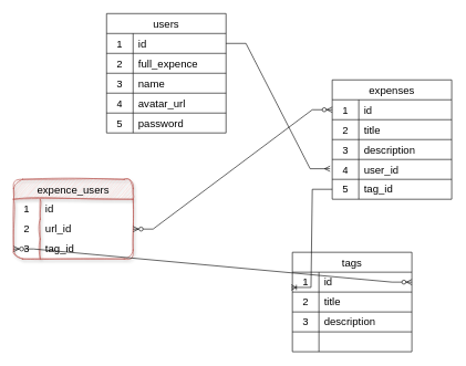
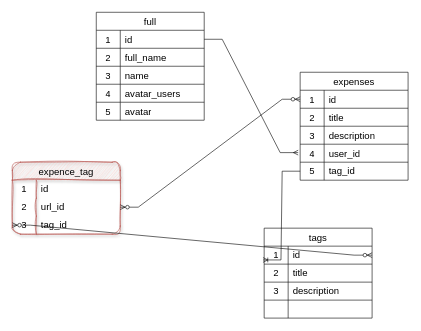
  <mxCell id="0" />
  <mxCell id="1" parent="0" />
- <mxCell id="2" value="users" style="shape=table;startSize=30;container=1;collapsible=0;childLayout=tableLayout;fixedRows=0;rowLines=1;fontStyle=0;strokeColor=default;fontSize=16;columnLines=1;resizeLast=0;resizeLastRow=0;swimlaneHead=1;" parent="1" vertex="1"><mxGeometry x="160" y="20" width="180" height="180" as="geometry" /></mxCell>
+ <mxCell id="2" value="full" style="shape=table;startSize=30;container=1;collapsible=0;childLayout=tableLayout;fixedRows=0;rowLines=1;fontStyle=0;strokeColor=default;fontSize=16;columnLines=1;resizeLast=0;resizeLastRow=0;swimlaneHead=1;" parent="1" vertex="1"><mxGeometry x="160" y="20" width="180" height="180" as="geometry" /></mxCell>
  <mxCell id="3" value="" style="shape=tableRow;horizontal=0;startSize=0;swimlaneHead=0;swimlaneBody=0;top=0;left=0;bottom=0;right=0;collapsible=0;dropTarget=0;fillColor=none;points=[[0,0.5],[1,0.5]];portConstraint=eastwest;strokeColor=inherit;fontSize=16;" parent="2" vertex="1"><mxGeometry y="30" width="180" height="30" as="geometry" /></mxCell>
  <mxCell id="4" value="1" style="shape=partialRectangle;html=1;whiteSpace=wrap;connectable=0;fillColor=none;top=0;left=0;bottom=0;right=0;overflow=hidden;pointerEvents=1;strokeColor=inherit;fontSize=16;" parent="3" vertex="1"><mxGeometry width="40" height="30" as="geometry"><mxRectangle width="40" height="30" as="alternateBounds" /></mxGeometry></mxCell>
  <mxCell id="5" value="id" style="shape=partialRectangle;html=1;whiteSpace=wrap;connectable=0;fillColor=none;top=0;left=0;bottom=0;right=0;align=left;spacingLeft=6;overflow=hidden;strokeColor=inherit;fontSize=16;" parent="3" vertex="1"><mxGeometry x="40" width="140" height="30" as="geometry"><mxRectangle width="140" height="30" as="alternateBounds" /></mxGeometry></mxCell>
  <mxCell id="6" value="" style="shape=tableRow;horizontal=0;startSize=0;swimlaneHead=0;swimlaneBody=0;top=0;left=0;bottom=0;right=0;collapsible=0;dropTarget=0;fillColor=none;points=[[0,0.5],[1,0.5]];portConstraint=eastwest;strokeColor=inherit;fontSize=16;" parent="2" vertex="1"><mxGeometry y="60" width="180" height="30" as="geometry" /></mxCell>
  <mxCell id="7" value="2" style="shape=partialRectangle;html=1;whiteSpace=wrap;connectable=0;fillColor=none;top=0;left=0;bottom=0;right=0;overflow=hidden;strokeColor=inherit;fontSize=16;" parent="6" vertex="1"><mxGeometry width="40" height="30" as="geometry"><mxRectangle width="40" height="30" as="alternateBounds" /></mxGeometry></mxCell>
- <mxCell id="8" value="full_expence" style="shape=partialRectangle;html=1;whiteSpace=wrap;connectable=0;fillColor=none;top=0;left=0;bottom=0;right=0;align=left;spacingLeft=6;overflow=hidden;strokeColor=inherit;fontSize=16;" parent="6" vertex="1"><mxGeometry x="40" width="140" height="30" as="geometry"><mxRectangle width="140" height="30" as="alternateBounds" /></mxGeometry></mxCell>
+ <mxCell id="8" value="full_name" style="shape=partialRectangle;html=1;whiteSpace=wrap;connectable=0;fillColor=none;top=0;left=0;bottom=0;right=0;align=left;spacingLeft=6;overflow=hidden;strokeColor=inherit;fontSize=16;" parent="6" vertex="1"><mxGeometry x="40" width="140" height="30" as="geometry"><mxRectangle width="140" height="30" as="alternateBounds" /></mxGeometry></mxCell>
  <mxCell id="9" value="" style="shape=tableRow;horizontal=0;startSize=0;swimlaneHead=0;swimlaneBody=0;top=0;left=0;bottom=0;right=0;collapsible=0;dropTarget=0;fillColor=none;points=[[0,0.5],[1,0.5]];portConstraint=eastwest;strokeColor=inherit;fontSize=16;" parent="2" vertex="1"><mxGeometry y="90" width="180" height="30" as="geometry" /></mxCell>
  <mxCell id="10" value="3" style="shape=partialRectangle;html=1;whiteSpace=wrap;connectable=0;fillColor=none;top=0;left=0;bottom=0;right=0;overflow=hidden;strokeColor=inherit;fontSize=16;" parent="9" vertex="1"><mxGeometry width="40" height="30" as="geometry"><mxRectangle width="40" height="30" as="alternateBounds" /></mxGeometry></mxCell>
  <mxCell id="11" value="name" style="shape=partialRectangle;html=1;whiteSpace=wrap;connectable=0;fillColor=none;top=0;left=0;bottom=0;right=0;align=left;spacingLeft=6;overflow=hidden;strokeColor=inherit;fontSize=16;" parent="9" vertex="1"><mxGeometry x="40" width="140" height="30" as="geometry"><mxRectangle width="140" height="30" as="alternateBounds" /></mxGeometry></mxCell>
  <mxCell id="12" value="" style="shape=tableRow;horizontal=0;startSize=0;swimlaneHead=0;swimlaneBody=0;top=0;left=0;bottom=0;right=0;collapsible=0;dropTarget=0;fillColor=none;points=[[0,0.5],[1,0.5]];portConstraint=eastwest;strokeColor=inherit;fontSize=16;" parent="2" vertex="1"><mxGeometry y="120" width="180" height="30" as="geometry" /></mxCell>
  <mxCell id="13" value="4" style="shape=partialRectangle;html=1;whiteSpace=wrap;connectable=0;fillColor=none;top=0;left=0;bottom=0;right=0;overflow=hidden;strokeColor=inherit;fontSize=16;" parent="12" vertex="1"><mxGeometry width="40" height="30" as="geometry"><mxRectangle width="40" height="30" as="alternateBounds" /></mxGeometry></mxCell>
- <mxCell id="14" value="avatar_url" style="shape=partialRectangle;html=1;whiteSpace=wrap;connectable=0;fillColor=none;top=0;left=0;bottom=0;right=0;align=left;spacingLeft=6;overflow=hidden;strokeColor=inherit;fontSize=16;" parent="12" vertex="1"><mxGeometry x="40" width="140" height="30" as="geometry"><mxRectangle width="140" height="30" as="alternateBounds" /></mxGeometry></mxCell>
+ <mxCell id="14" value="avatar_users" style="shape=partialRectangle;html=1;whiteSpace=wrap;connectable=0;fillColor=none;top=0;left=0;bottom=0;right=0;align=left;spacingLeft=6;overflow=hidden;strokeColor=inherit;fontSize=16;" parent="12" vertex="1"><mxGeometry x="40" width="140" height="30" as="geometry"><mxRectangle width="140" height="30" as="alternateBounds" /></mxGeometry></mxCell>
  <mxCell id="15" value="" style="shape=tableRow;horizontal=0;startSize=0;swimlaneHead=0;swimlaneBody=0;top=0;left=0;bottom=0;right=0;collapsible=0;dropTarget=0;fillColor=none;points=[[0,0.5],[1,0.5]];portConstraint=eastwest;strokeColor=inherit;fontSize=16;" parent="2" vertex="1"><mxGeometry y="150" width="180" height="30" as="geometry" /></mxCell>
  <mxCell id="16" value="5" style="shape=partialRectangle;html=1;whiteSpace=wrap;connectable=0;fillColor=none;top=0;left=0;bottom=0;right=0;overflow=hidden;strokeColor=inherit;fontSize=16;" parent="15" vertex="1"><mxGeometry width="40" height="30" as="geometry"><mxRectangle width="40" height="30" as="alternateBounds" /></mxGeometry></mxCell>
- <mxCell id="17" value="password" style="shape=partialRectangle;html=1;whiteSpace=wrap;connectable=0;fillColor=none;top=0;left=0;bottom=0;right=0;align=left;spacingLeft=6;overflow=hidden;strokeColor=inherit;fontSize=16;" parent="15" vertex="1"><mxGeometry x="40" width="140" height="30" as="geometry"><mxRectangle width="140" height="30" as="alternateBounds" /></mxGeometry></mxCell>
+ <mxCell id="17" value="avatar" style="shape=partialRectangle;html=1;whiteSpace=wrap;connectable=0;fillColor=none;top=0;left=0;bottom=0;right=0;align=left;spacingLeft=6;overflow=hidden;strokeColor=inherit;fontSize=16;" parent="15" vertex="1"><mxGeometry x="40" width="140" height="30" as="geometry"><mxRectangle width="140" height="30" as="alternateBounds" /></mxGeometry></mxCell>
  <mxCell id="18" value="expenses" style="shape=table;startSize=30;container=1;collapsible=0;childLayout=tableLayout;fixedRows=0;rowLines=1;fontStyle=0;strokeColor=default;fontSize=16;columnLines=1;resizeLast=0;resizeLastRow=0;swimlaneHead=1;" parent="1" vertex="1"><mxGeometry x="500" y="120" width="180" height="180" as="geometry" /></mxCell>
  <mxCell id="19" value="" style="shape=tableRow;horizontal=0;startSize=0;swimlaneHead=0;swimlaneBody=0;top=0;left=0;bottom=0;right=0;collapsible=0;dropTarget=0;fillColor=none;points=[[0,0.5],[1,0.5]];portConstraint=eastwest;strokeColor=inherit;fontSize=16;" parent="18" vertex="1"><mxGeometry y="30" width="180" height="30" as="geometry" /></mxCell>
  <mxCell id="20" value="1" style="shape=partialRectangle;html=1;whiteSpace=wrap;connectable=0;fillColor=none;top=0;left=0;bottom=0;right=0;overflow=hidden;pointerEvents=1;strokeColor=inherit;fontSize=16;" parent="19" vertex="1"><mxGeometry width="40" height="30" as="geometry"><mxRectangle width="40" height="30" as="alternateBounds" /></mxGeometry></mxCell>
  <mxCell id="21" value="id" style="shape=partialRectangle;html=1;whiteSpace=wrap;connectable=0;fillColor=none;top=0;left=0;bottom=0;right=0;align=left;spacingLeft=6;overflow=hidden;strokeColor=inherit;fontSize=16;" parent="19" vertex="1"><mxGeometry x="40" width="140" height="30" as="geometry"><mxRectangle width="140" height="30" as="alternateBounds" /></mxGeometry></mxCell>
  <mxCell id="22" value="" style="shape=tableRow;horizontal=0;startSize=0;swimlaneHead=0;swimlaneBody=0;top=0;left=0;bottom=0;right=0;collapsible=0;dropTarget=0;fillColor=none;points=[[0,0.5],[1,0.5]];portConstraint=eastwest;strokeColor=inherit;fontSize=16;" parent="18" vertex="1"><mxGeometry y="60" width="180" height="30" as="geometry" /></mxCell>
  <mxCell id="23" value="2" style="shape=partialRectangle;html=1;whiteSpace=wrap;connectable=0;fillColor=none;top=0;left=0;bottom=0;right=0;overflow=hidden;strokeColor=inherit;fontSize=16;" parent="22" vertex="1"><mxGeometry width="40" height="30" as="geometry"><mxRectangle width="40" height="30" as="alternateBounds" /></mxGeometry></mxCell>
  <mxCell id="24" value="title" style="shape=partialRectangle;html=1;whiteSpace=wrap;connectable=0;fillColor=none;top=0;left=0;bottom=0;right=0;align=left;spacingLeft=6;overflow=hidden;strokeColor=inherit;fontSize=16;" parent="22" vertex="1"><mxGeometry x="40" width="140" height="30" as="geometry"><mxRectangle width="140" height="30" as="alternateBounds" /></mxGeometry></mxCell>
  <mxCell id="25" value="" style="shape=tableRow;horizontal=0;startSize=0;swimlaneHead=0;swimlaneBody=0;top=0;left=0;bottom=0;right=0;collapsible=0;dropTarget=0;fillColor=none;points=[[0,0.5],[1,0.5]];portConstraint=eastwest;strokeColor=inherit;fontSize=16;" parent="18" vertex="1"><mxGeometry y="90" width="180" height="30" as="geometry" /></mxCell>
  <mxCell id="26" value="3" style="shape=partialRectangle;html=1;whiteSpace=wrap;connectable=0;fillColor=none;top=0;left=0;bottom=0;right=0;overflow=hidden;strokeColor=inherit;fontSize=16;" parent="25" vertex="1"><mxGeometry width="40" height="30" as="geometry"><mxRectangle width="40" height="30" as="alternateBounds" /></mxGeometry></mxCell>
  <mxCell id="27" value="description" style="shape=partialRectangle;html=1;whiteSpace=wrap;connectable=0;fillColor=none;top=0;left=0;bottom=0;right=0;align=left;spacingLeft=6;overflow=hidden;strokeColor=inherit;fontSize=16;" parent="25" vertex="1"><mxGeometry x="40" width="140" height="30" as="geometry"><mxRectangle width="140" height="30" as="alternateBounds" /></mxGeometry></mxCell>
  <mxCell id="28" value="" style="shape=tableRow;horizontal=0;startSize=0;swimlaneHead=0;swimlaneBody=0;top=0;left=0;bottom=0;right=0;collapsible=0;dropTarget=0;fillColor=none;points=[[0,0.5],[1,0.5]];portConstraint=eastwest;strokeColor=inherit;fontSize=16;" parent="18" vertex="1"><mxGeometry y="120" width="180" height="30" as="geometry" /></mxCell>
  <mxCell id="29" value="4" style="shape=partialRectangle;html=1;whiteSpace=wrap;connectable=0;fillColor=none;top=0;left=0;bottom=0;right=0;overflow=hidden;strokeColor=inherit;fontSize=16;" parent="28" vertex="1"><mxGeometry width="40" height="30" as="geometry"><mxRectangle width="40" height="30" as="alternateBounds" /></mxGeometry></mxCell>
  <mxCell id="30" value="user_id" style="shape=partialRectangle;html=1;whiteSpace=wrap;connectable=0;fillColor=none;top=0;left=0;bottom=0;right=0;align=left;spacingLeft=6;overflow=hidden;strokeColor=inherit;fontSize=16;" parent="28" vertex="1"><mxGeometry x="40" width="140" height="30" as="geometry"><mxRectangle width="140" height="30" as="alternateBounds" /></mxGeometry></mxCell>
  <mxCell id="31" value="" style="shape=tableRow;horizontal=0;startSize=0;swimlaneHead=0;swimlaneBody=0;top=0;left=0;bottom=0;right=0;collapsible=0;dropTarget=0;fillColor=none;points=[[0,0.5],[1,0.5]];portConstraint=eastwest;strokeColor=inherit;fontSize=16;" vertex="1" parent="18"><mxGeometry y="150" width="180" height="30" as="geometry" /></mxCell>
  <mxCell id="32" value="5" style="shape=partialRectangle;html=1;whiteSpace=wrap;connectable=0;fillColor=none;top=0;left=0;bottom=0;right=0;overflow=hidden;strokeColor=inherit;fontSize=16;" vertex="1" parent="31"><mxGeometry width="40" height="30" as="geometry"><mxRectangle width="40" height="30" as="alternateBounds" /></mxGeometry></mxCell>
  <mxCell id="33" value="tag_id" style="shape=partialRectangle;html=1;whiteSpace=wrap;connectable=0;fillColor=none;top=0;left=0;bottom=0;right=0;align=left;spacingLeft=6;overflow=hidden;strokeColor=inherit;fontSize=16;" vertex="1" parent="31"><mxGeometry x="40" width="140" height="30" as="geometry"><mxRectangle width="140" height="30" as="alternateBounds" /></mxGeometry></mxCell>
  <mxCell id="34" value="tags" style="shape=table;startSize=30;container=1;collapsible=0;childLayout=tableLayout;fixedRows=0;rowLines=1;fontStyle=0;strokeColor=default;fontSize=16;columnLines=1;resizeLast=0;resizeLastRow=0;swimlaneHead=1;" parent="1" vertex="1"><mxGeometry x="440" y="380" width="180" height="150" as="geometry" /></mxCell>
  <mxCell id="35" value="" style="shape=tableRow;horizontal=0;startSize=0;swimlaneHead=0;swimlaneBody=0;top=0;left=0;bottom=0;right=0;collapsible=0;dropTarget=0;fillColor=none;points=[[0,0.5],[1,0.5]];portConstraint=eastwest;strokeColor=inherit;fontSize=16;" parent="34" vertex="1"><mxGeometry y="30" width="180" height="30" as="geometry" /></mxCell>
  <mxCell id="36" value="1" style="shape=partialRectangle;html=1;whiteSpace=wrap;connectable=0;fillColor=none;top=0;left=0;bottom=0;right=0;overflow=hidden;pointerEvents=1;strokeColor=inherit;fontSize=16;" parent="35" vertex="1"><mxGeometry width="40" height="30" as="geometry"><mxRectangle width="40" height="30" as="alternateBounds" /></mxGeometry></mxCell>
  <mxCell id="37" value="id" style="shape=partialRectangle;html=1;whiteSpace=wrap;connectable=0;fillColor=none;top=0;left=0;bottom=0;right=0;align=left;spacingLeft=6;overflow=hidden;strokeColor=inherit;fontSize=16;" parent="35" vertex="1"><mxGeometry x="40" width="140" height="30" as="geometry"><mxRectangle width="140" height="30" as="alternateBounds" /></mxGeometry></mxCell>
  <mxCell id="38" value="" style="shape=tableRow;horizontal=0;startSize=0;swimlaneHead=0;swimlaneBody=0;top=0;left=0;bottom=0;right=0;collapsible=0;dropTarget=0;fillColor=none;points=[[0,0.5],[1,0.5]];portConstraint=eastwest;strokeColor=inherit;fontSize=16;" parent="34" vertex="1"><mxGeometry y="60" width="180" height="30" as="geometry" /></mxCell>
  <mxCell id="39" value="2" style="shape=partialRectangle;html=1;whiteSpace=wrap;connectable=0;fillColor=none;top=0;left=0;bottom=0;right=0;overflow=hidden;strokeColor=inherit;fontSize=16;" parent="38" vertex="1"><mxGeometry width="40" height="30" as="geometry"><mxRectangle width="40" height="30" as="alternateBounds" /></mxGeometry></mxCell>
  <mxCell id="40" value="title" style="shape=partialRectangle;html=1;whiteSpace=wrap;connectable=0;fillColor=none;top=0;left=0;bottom=0;right=0;align=left;spacingLeft=6;overflow=hidden;strokeColor=inherit;fontSize=16;" parent="38" vertex="1"><mxGeometry x="40" width="140" height="30" as="geometry"><mxRectangle width="140" height="30" as="alternateBounds" /></mxGeometry></mxCell>
  <mxCell id="41" value="" style="shape=tableRow;horizontal=0;startSize=0;swimlaneHead=0;swimlaneBody=0;top=0;left=0;bottom=0;right=0;collapsible=0;dropTarget=0;fillColor=none;points=[[0,0.5],[1,0.5]];portConstraint=eastwest;strokeColor=inherit;fontSize=16;" parent="34" vertex="1"><mxGeometry y="90" width="180" height="30" as="geometry" /></mxCell>
  <mxCell id="42" value="3" style="shape=partialRectangle;html=1;whiteSpace=wrap;connectable=0;fillColor=none;top=0;left=0;bottom=0;right=0;overflow=hidden;strokeColor=inherit;fontSize=16;" parent="41" vertex="1"><mxGeometry width="40" height="30" as="geometry"><mxRectangle width="40" height="30" as="alternateBounds" /></mxGeometry></mxCell>
  <mxCell id="43" value="description" style="shape=partialRectangle;html=1;whiteSpace=wrap;connectable=0;fillColor=none;top=0;left=0;bottom=0;right=0;align=left;spacingLeft=6;overflow=hidden;strokeColor=inherit;fontSize=16;" parent="41" vertex="1"><mxGeometry x="40" width="140" height="30" as="geometry"><mxRectangle width="140" height="30" as="alternateBounds" /></mxGeometry></mxCell>
  <mxCell id="44" value="" style="shape=tableRow;horizontal=0;startSize=0;swimlaneHead=0;swimlaneBody=0;top=0;left=0;bottom=0;right=0;collapsible=0;dropTarget=0;fillColor=none;points=[[0,0.5],[1,0.5]];portConstraint=eastwest;strokeColor=inherit;fontSize=16;" parent="34" vertex="1"><mxGeometry y="120" width="180" height="30" as="geometry" /></mxCell>
  <mxCell id="45" value="" style="shape=partialRectangle;html=1;whiteSpace=wrap;connectable=0;fillColor=none;top=0;left=0;bottom=0;right=0;overflow=hidden;strokeColor=inherit;fontSize=16;" parent="44" vertex="1"><mxGeometry width="40" height="30" as="geometry"><mxRectangle width="40" height="30" as="alternateBounds" /></mxGeometry></mxCell>
  <mxCell id="46" value="" style="shape=partialRectangle;html=1;whiteSpace=wrap;connectable=0;fillColor=none;top=0;left=0;bottom=0;right=0;align=left;spacingLeft=6;overflow=hidden;strokeColor=inherit;fontSize=16;" parent="44" vertex="1"><mxGeometry x="40" width="140" height="30" as="geometry"><mxRectangle width="140" height="30" as="alternateBounds" /></mxGeometry></mxCell>
  <mxCell id="47" value="" style="edgeStyle=entityRelationEdgeStyle;fontSize=12;html=1;endArrow=ERmany;rounded=0;exitX=1;exitY=0.5;exitDx=0;exitDy=0;entryX=-0.018;entryY=0.467;entryDx=0;entryDy=0;entryPerimeter=0;" parent="1" source="3" target="28" edge="1"><mxGeometry width="100" height="100" relative="1" as="geometry"><mxPoint x="390" y="180" as="sourcePoint" /><mxPoint x="490" y="80" as="targetPoint" /></mxGeometry></mxCell>
- <mxCell id="48" value="expence_users" style="shape=table;startSize=30;container=1;collapsible=0;childLayout=tableLayout;fixedRows=1;rowLines=0;fontStyle=0;strokeColor=#b85450;fontSize=16;fillColor=#f8cecc;shadow=1;sketch=1;curveFitting=1;jiggle=2;rounded=1;" parent="1" vertex="1"><mxGeometry x="20" y="270" width="180" height="120" as="geometry" /></mxCell>
+ <mxCell id="48" value="expence_tag" style="shape=table;startSize=30;container=1;collapsible=0;childLayout=tableLayout;fixedRows=1;rowLines=0;fontStyle=0;strokeColor=#b85450;fontSize=16;fillColor=#f8cecc;shadow=1;sketch=1;curveFitting=1;jiggle=2;rounded=1;" parent="1" vertex="1"><mxGeometry x="20" y="270" width="180" height="120" as="geometry" /></mxCell>
  <mxCell id="49" value="" style="shape=tableRow;horizontal=0;startSize=0;swimlaneHead=0;swimlaneBody=0;top=0;left=0;bottom=0;right=0;collapsible=0;dropTarget=0;fillColor=none;points=[[0,0.5],[1,0.5]];portConstraint=eastwest;strokeColor=inherit;fontSize=16;" parent="48" vertex="1"><mxGeometry y="30" width="180" height="30" as="geometry" /></mxCell>
  <mxCell id="50" value="1" style="shape=partialRectangle;html=1;whiteSpace=wrap;connectable=0;fillColor=none;top=0;left=0;bottom=0;right=0;overflow=hidden;pointerEvents=1;strokeColor=inherit;fontSize=16;" parent="49" vertex="1"><mxGeometry width="40" height="30" as="geometry"><mxRectangle width="40" height="30" as="alternateBounds" /></mxGeometry></mxCell>
  <mxCell id="51" value="id" style="shape=partialRectangle;html=1;whiteSpace=wrap;connectable=0;fillColor=none;top=0;left=0;bottom=0;right=0;align=left;spacingLeft=6;overflow=hidden;strokeColor=inherit;fontSize=16;" parent="49" vertex="1"><mxGeometry x="40" width="140" height="30" as="geometry"><mxRectangle width="140" height="30" as="alternateBounds" /></mxGeometry></mxCell>
  <mxCell id="52" value="" style="shape=tableRow;horizontal=0;startSize=0;swimlaneHead=0;swimlaneBody=0;top=0;left=0;bottom=0;right=0;collapsible=0;dropTarget=0;fillColor=none;points=[[0,0.5],[1,0.5]];portConstraint=eastwest;strokeColor=inherit;fontSize=16;" parent="48" vertex="1"><mxGeometry y="60" width="180" height="30" as="geometry" /></mxCell>
  <mxCell id="53" value="2" style="shape=partialRectangle;html=1;whiteSpace=wrap;connectable=0;fillColor=none;top=0;left=0;bottom=0;right=0;overflow=hidden;strokeColor=inherit;fontSize=16;" parent="52" vertex="1"><mxGeometry width="40" height="30" as="geometry"><mxRectangle width="40" height="30" as="alternateBounds" /></mxGeometry></mxCell>
  <mxCell id="54" value="url_id" style="shape=partialRectangle;html=1;whiteSpace=wrap;connectable=0;fillColor=none;top=0;left=0;bottom=0;right=0;align=left;spacingLeft=6;overflow=hidden;strokeColor=inherit;fontSize=16;" parent="52" vertex="1"><mxGeometry x="40" width="140" height="30" as="geometry"><mxRectangle width="140" height="30" as="alternateBounds" /></mxGeometry></mxCell>
  <mxCell id="55" value="" style="shape=tableRow;horizontal=0;startSize=0;swimlaneHead=0;swimlaneBody=0;top=0;left=0;bottom=0;right=0;collapsible=0;dropTarget=0;fillColor=none;points=[[0,0.5],[1,0.5]];portConstraint=eastwest;strokeColor=inherit;fontSize=16;" parent="48" vertex="1"><mxGeometry y="90" width="180" height="30" as="geometry" /></mxCell>
  <mxCell id="56" value="3" style="shape=partialRectangle;html=1;whiteSpace=wrap;connectable=0;fillColor=none;top=0;left=0;bottom=0;right=0;overflow=hidden;strokeColor=inherit;fontSize=16;" parent="55" vertex="1"><mxGeometry width="40" height="30" as="geometry"><mxRectangle width="40" height="30" as="alternateBounds" /></mxGeometry></mxCell>
  <mxCell id="57" value="tag_id" style="shape=partialRectangle;html=1;whiteSpace=wrap;connectable=0;fillColor=none;top=0;left=0;bottom=0;right=0;align=left;spacingLeft=6;overflow=hidden;strokeColor=inherit;fontSize=16;" parent="55" vertex="1"><mxGeometry x="40" width="140" height="30" as="geometry"><mxRectangle width="140" height="30" as="alternateBounds" /></mxGeometry></mxCell>
  <mxCell id="58" value="" style="edgeStyle=entityRelationEdgeStyle;fontSize=12;html=1;endArrow=ERzeroToMany;endFill=1;startArrow=ERzeroToMany;rounded=0;exitX=1;exitY=0.5;exitDx=0;exitDy=0;entryX=0;entryY=0.5;entryDx=0;entryDy=0;" parent="1" source="52" target="19" edge="1"><mxGeometry width="100" height="100" relative="1" as="geometry"><mxPoint x="210" y="350" as="sourcePoint" /><mxPoint x="310" y="250" as="targetPoint" /></mxGeometry></mxCell>
  <mxCell id="59" value="" style="edgeStyle=entityRelationEdgeStyle;fontSize=12;html=1;endArrow=ERzeroToMany;endFill=1;startArrow=ERzeroToMany;rounded=0;entryX=0;entryY=0.5;entryDx=0;entryDy=0;exitX=1;exitY=0.5;exitDx=0;exitDy=0;" parent="1" source="35" target="55" edge="1"><mxGeometry width="100" height="100" relative="1" as="geometry"><mxPoint x="130" y="330" as="sourcePoint" /><mxPoint x="210" y="370" as="targetPoint" /></mxGeometry></mxCell>
  <mxCell id="60" value="" style="edgeStyle=entityRelationEdgeStyle;fontSize=12;html=1;endArrow=ERoneToMany;rounded=0;exitX=0;exitY=0.5;exitDx=0;exitDy=0;entryX=-0.011;entryY=0.767;entryDx=0;entryDy=0;entryPerimeter=0;" edge="1" parent="1" source="31" target="35"><mxGeometry width="100" height="100" relative="1" as="geometry"><mxPoint x="420" y="330" as="sourcePoint" /><mxPoint x="50" y="355" as="targetPoint" /></mxGeometry></mxCell>
